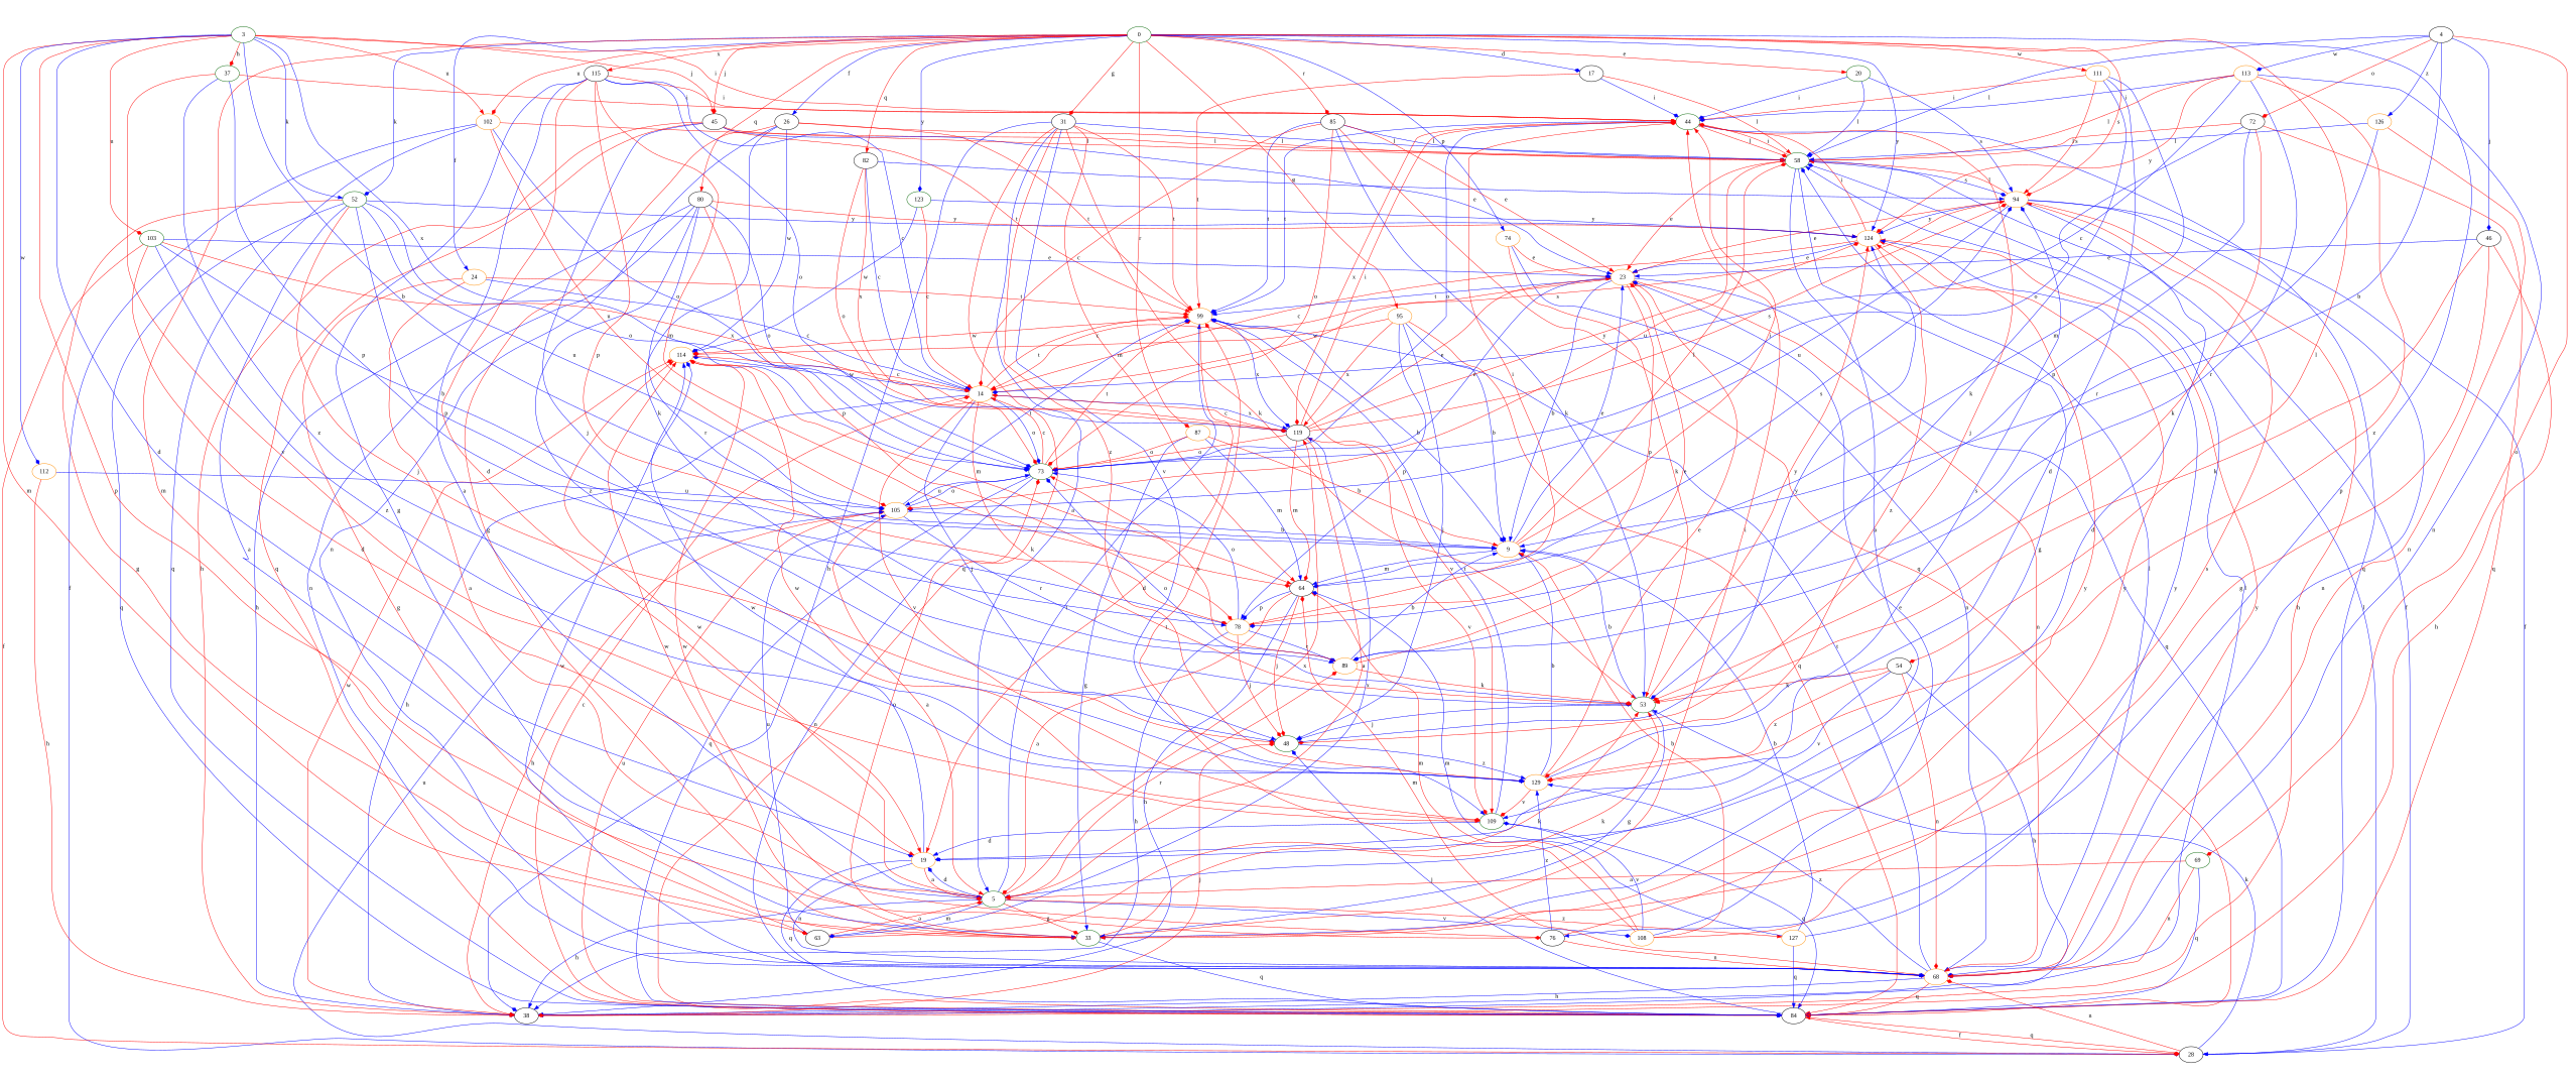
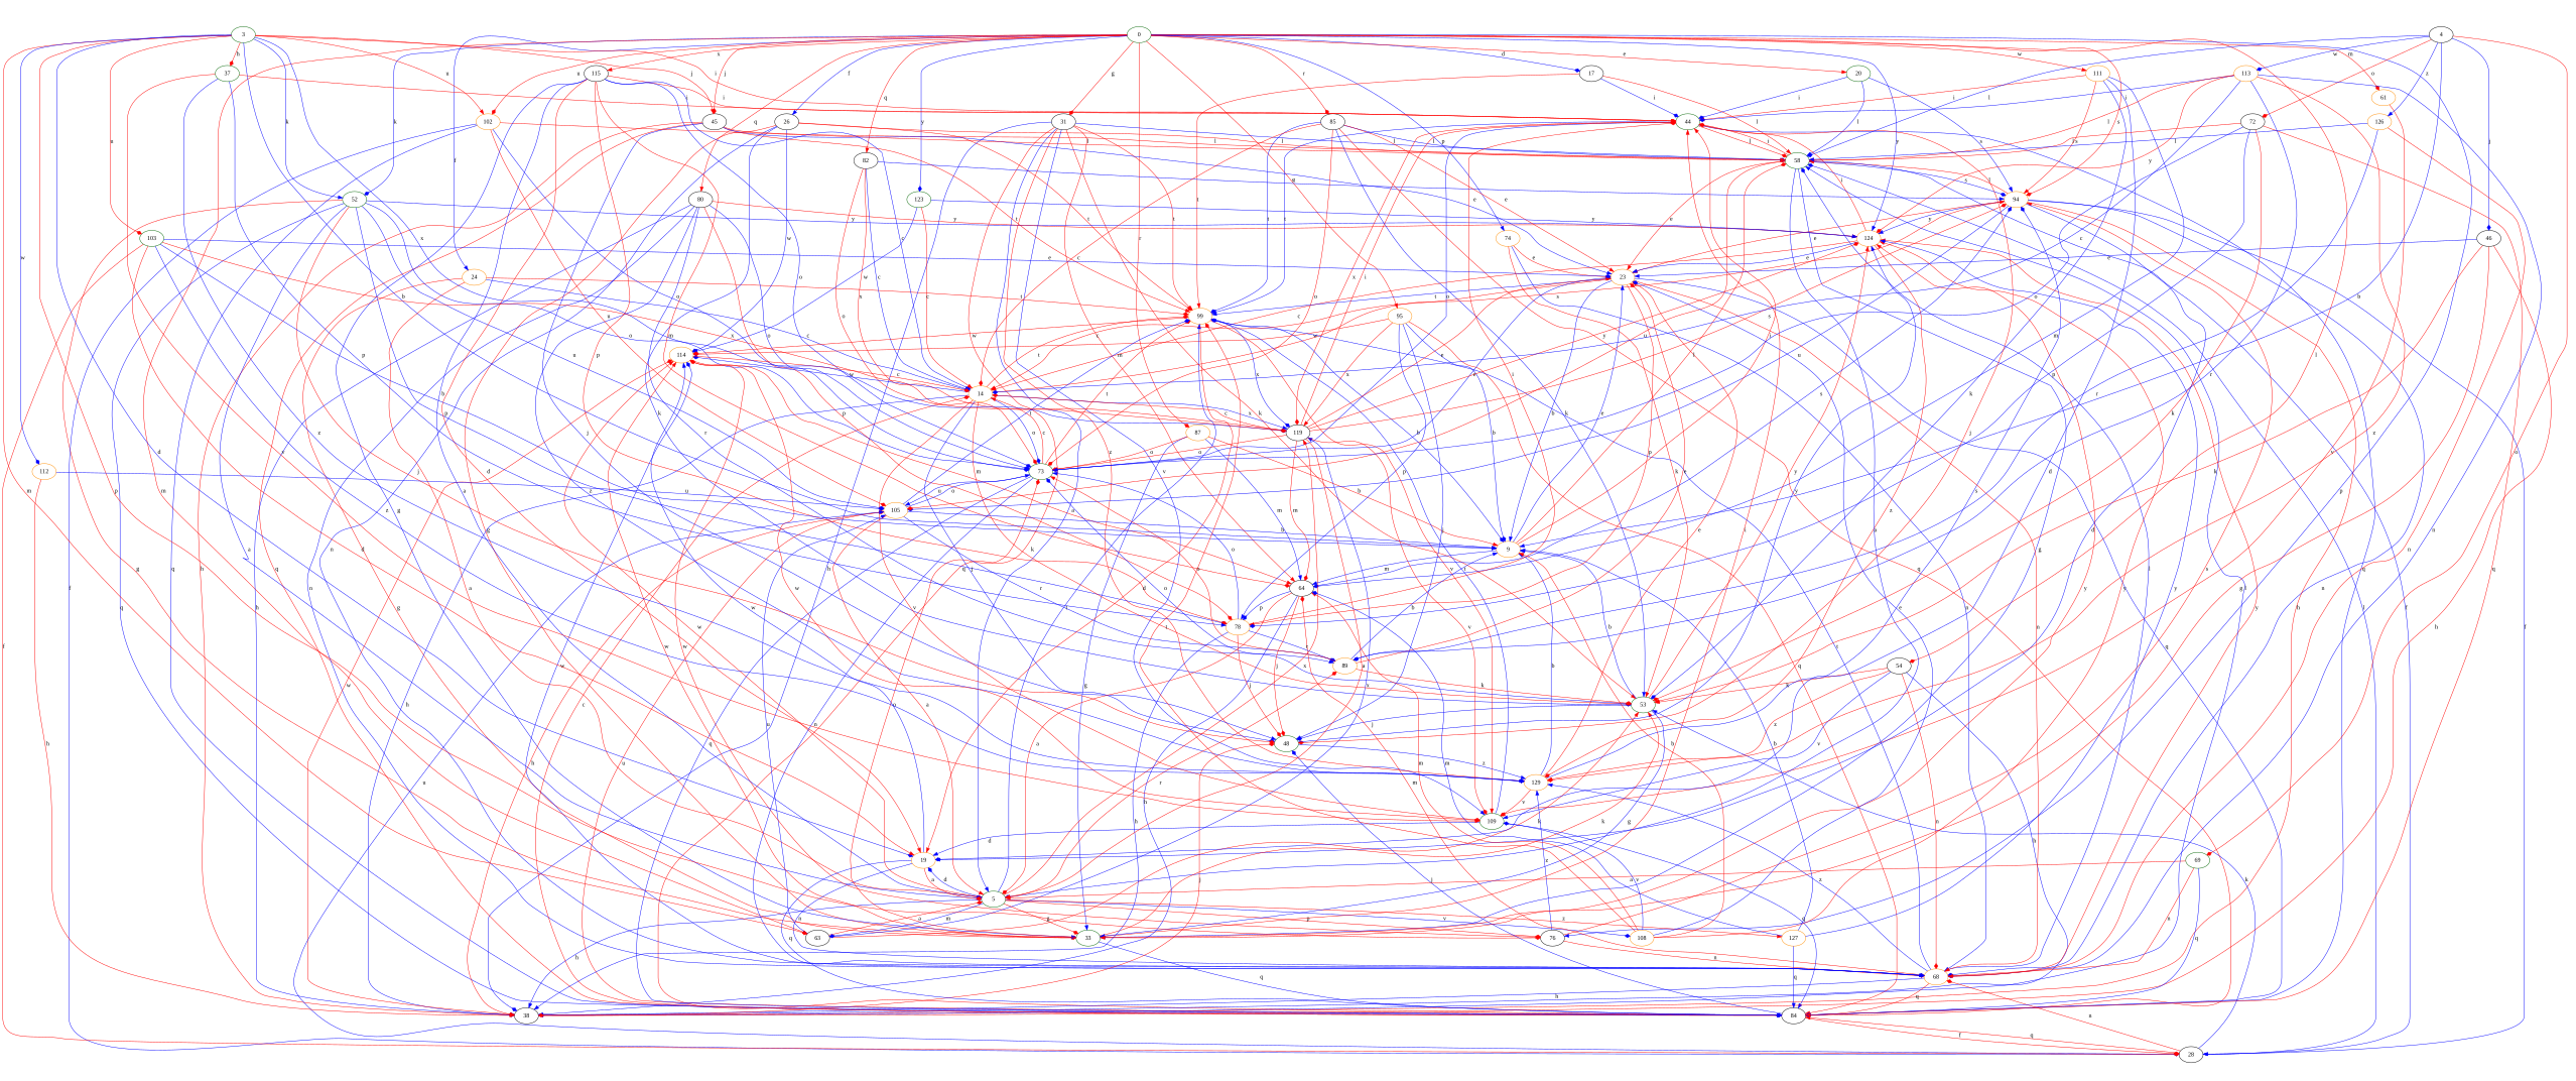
  strict digraph {
    fontname="Liberation Serif"
    node [color=darkorange fontname="Liberation Serif"]
    edge [arrowhead=normal color=red fontname="Liberation Serif"]
    0 [color=darkgreen]
    17 [color=black]
    20 [color=darkgreen]
    24
    26 [color=black]
    31 [color=black]
    45 [color=black]
    52 [color=darkgreen]
    54 [color=black]
+   61
    63 [color=black]
    74
    76 [color=black]
    80 [color=black]
    82 [color=black]
    85 [color=black]
    87
    94
    95
    102
    111
    115 [color=black]
    123 [color=darkgreen]
    124
    44 [color=darkgreen]
    58 [color=darkgreen]
    99
    5 [color=darkgreen]
    33 [color=darkgreen]
    14
    114
    53 [color=darkgreen]
    68
    38 [color=black]
    64 [color=black]
    109 [color=darkgreen]
    84 [color=black]
    129
    23
    48 [color=darkgreen]
    73 [color=darkgreen]
    78
    105
    119 [color=black]
    89
    9
    19
    28 [color=black]
    3 [color=darkgreen]
    37 [color=darkgreen]
    103 [color=darkgreen]
    112
    4 [color=black]
    46 [color=black]
    69 [color=darkgreen]
    72 [color=black]
    113
    126
    108
    127
    0 -> 17 [arrowhead=diamond color=blue label=d]
    0 -> 20 [label=e]
    0 -> 24 [color=blue label=f]
    0 -> 26 [color=blue label=f]
    0 -> 31 [arrowhead=diamond label=g]
    0 -> 45 [arrowhead=diamond label=j]
    0 -> 52 [arrowhead=diamond color=blue label=k]
    0 -> 54 [arrowhead=diamond label=l]
+   0 -> 61 [arrowhead=diamond label=m]
    0 -> 63 [label=m]
    0 -> 74 [color=blue label=p]
    0 -> 76 [color=blue label=p]
    0 -> 80 [label=q]
    0 -> 82 [label=q]
    0 -> 85 [arrowhead=diamond label=r]
    0 -> 87 [arrowhead=diamond label=r]
    0 -> 94 [arrowhead=diamond label=s]
    0 -> 95 [label=t]
    0 -> 102 [arrowhead=diamond label=u]
    0 -> 111 [label=w]
    0 -> 115 [label=x]
    0 -> 123 [arrowhead=diamond color=blue label=y]
    0 -> 124 [color=blue label=y]
    17 -> 44 [arrowhead=diamond color=blue label=i]
    17 -> 58 [label=l]
    17 -> 99 [label=t]
    20 -> 94 [color=blue label=s]
    20 -> 44 [arrowhead=diamond color=blue label=i]
    20 -> 58 [color=blue label=l]
    24 -> 99 [arrowhead=diamond label=t]
    24 -> 5 [arrowhead=diamond label=a]
    24 -> 33 [label=g]
    24 -> 14 [arrowhead=diamond color=blue label=c]
    26 -> 58 [arrowhead=diamond label=l]
    26 -> 99 [arrowhead=diamond label=t]
    26 -> 33 [arrowhead=diamond label=g]
    26 -> 114 [arrowhead=diamond color=blue label=w]
    26 -> 53 [arrowhead=diamond color=blue label=k]
    26 -> 68 [arrowhead=diamond color=blue label=n]
    31 -> 58 [color=blue label=l]
    31 -> 99 [label=t]
    31 -> 5 [color=blue label=a]
    31 -> 53 [label=k]
    31 -> 38 [arrowhead=diamond color=blue label=h]
    31 -> 64 [label=m]
    31 -> 109 [color=blue label=v]
    31 -> 84 [label=q]
    31 -> 129 [arrowhead=diamond label=z]
    45 -> 58 [label=l]
    45 -> 99 [label=t]
    45 -> 38 [arrowhead=diamond label=h]
    45 -> 84 [label=q]
    45 -> 23 [color=blue label=e]
    45 -> 48 [arrowhead=diamond color=blue label=j]
    52 -> 124 [color=blue label=y]
    52 -> 5 [color=blue label=a]
    52 -> 33 [arrowhead=diamond label=g]
    52 -> 84 [arrowhead=diamond color=blue label=q]
    52 -> 48 [arrowhead=diamond label=j]
    52 -> 73 [arrowhead=diamond color=blue label=o]
    52 -> 78 [color=blue label=p]
    52 -> 105 [arrowhead=diamond color=blue label=u]
    54 -> 53 [label=k]
    54 -> 68 [arrowhead=diamond label=n]
    54 -> 38 [color=blue label=h]
    54 -> 109 [color=blue label=v]
    54 -> 129 [label=z]
+   61 -> 109 [label=v]
    63 -> 5 [arrowhead=diamond label=a]
    63 -> 53 [label=k]
    63 -> 105 [color=blue label=u]
    63 -> 119 [color=blue label=x]
    74 -> 53 [label=k]
    74 -> 68 [color=blue label=n]
    74 -> 23 [arrowhead=diamond label=e]
    76 -> 94 [label=s]
    76 -> 114 [arrowhead=diamond label=w]
    76 -> 68 [arrowhead=diamond label=n]
    76 -> 129 [color=blue label=z]
    80 -> 124 [label=y]
    80 -> 68 [arrowhead=diamond color=blue label=n]
    80 -> 38 [arrowhead=diamond color=blue label=h]
    80 -> 129 [arrowhead=diamond color=blue label=z]
    80 -> 73 [arrowhead=diamond color=blue label=o]
    80 -> 78 [arrowhead=diamond label=p]
    80 -> 89 [color=blue label=r]
    82 -> 94 [color=blue label=s]
    82 -> 14 [color=blue label=c]
    82 -> 73 [arrowhead=diamond label=o]
    82 -> 119 [label=x]
    85 -> 58 [arrowhead=diamond color=blue label=l]
    85 -> 99 [arrowhead=diamond color=blue label=t]
    85 -> 14 [arrowhead=diamond label=c]
    85 -> 53 [color=blue label=k]
    85 -> 84 [arrowhead=diamond label=q]
    85 -> 23 [label=e]
    85 -> 73 [arrowhead=diamond label=o]
    87 -> 33 [color=blue label=g]
    87 -> 64 [color=blue label=m]
    87 -> 73 [label=o]
    87 -> 9 [label=b]
    94 -> 124 [color=blue label=y]
    94 -> 58 [label=l]
    94 -> 68 [arrowhead=diamond color=blue label=n]
    94 -> 38 [label=h]
    94 -> 23 [label=e]
    94 -> 105 [arrowhead=diamond color=blue label=u]
    94 -> 19 [color=blue label=d]
    94 -> 28 [color=blue label=f]
    95 -> 114 [arrowhead=diamond label=w]
    95 -> 84 [label=q]
    95 -> 48 [color=blue label=j]
    95 -> 78 [color=blue label=p]
    95 -> 119 [label=x]
    95 -> 9 [arrowhead=diamond color=blue label=b]
    102 -> 58 [label=l]
    102 -> 84 [color=blue label=q]
    102 -> 73 [arrowhead=diamond color=blue label=o]
    102 -> 105 [arrowhead=diamond label=u]
    102 -> 28 [arrowhead=diamond color=blue label=f]
    111 -> 94 [label=s]
    111 -> 44 [label=i]
    111 -> 53 [arrowhead=diamond color=blue label=k]
    111 -> 64 [arrowhead=diamond color=blue label=m]
    111 -> 19 [arrowhead=diamond color=blue label=d]
    115 -> 44 [label=i]
    115 -> 5 [color=blue label=a]
    115 -> 33 [color=blue label=g]
    115 -> 14 [arrowhead=diamond color=blue label=c]
    115 -> 64 [arrowhead=diamond label=m]
    115 -> 73 [arrowhead=diamond color=blue label=o]
    115 -> 78 [arrowhead=diamond label=p]
    115 -> 19 [label=d]
    123 -> 124 [color=blue label=y]
    123 -> 14 [label=c]
    123 -> 114 [color=blue label=w]
    124 -> 44 [label=i]
    124 -> 14 [label=c]
    124 -> 129 [arrowhead=diamond label=z]
    124 -> 23 [color=blue label=e]
    44 -> 58 [arrowhead=diamond label=l]
    44 -> 99 [color=blue label=t]
    44 -> 84 [color=blue label=q]
    44 -> 48 [arrowhead=diamond label=j]
    44 -> 73 [arrowhead=diamond color=blue label=o]
    44 -> 119 [arrowhead=diamond label=x]
    58 -> 94 [arrowhead=diamond color=blue label=s]
    58 -> 44 [arrowhead=diamond label=i]
    58 -> 5 [arrowhead=diamond color=blue label=a]
    58 -> 33 [color=blue label=g]
    58 -> 23 [label=e]
    58 -> 105 [arrowhead=diamond label=u]
    58 -> 28 [color=blue label=f]
    99 -> 114 [arrowhead=diamond label=w]
    99 -> 109 [label=v]
    99 -> 119 [arrowhead=diamond color=blue label=x]
    99 -> 9 [arrowhead=diamond color=blue label=b]
    99 -> 19 [label=d]
    5 -> 63 [arrowhead=diamond color=blue label=m]
+   5 -> 76 [arrowhead=diamond label=p]
    5 -> 99 [color=blue label=t]
    5 -> 33 [arrowhead=diamond label=g]
    5 -> 114 [label=w]
    5 -> 38 [color=blue label=h]
    5 -> 119 [label=x]
    5 -> 89 [arrowhead=diamond label=r]
    5 -> 19 [arrowhead=diamond color=blue label=d]
    5 -> 108 [arrowhead=diamond color=blue label=v]
    5 -> 127 [label=z]
    33 -> 124 [label=y]
    33 -> 44 [label=i]
    33 -> 114 [label=w]
    33 -> 53 [label=k]
    33 -> 84 [color=blue label=q]
    33 -> 73 [arrowhead=diamond label=o]
    14 -> 94 [label=s]
    14 -> 99 [arrowhead=diamond label=t]
    14 -> 114 [arrowhead=diamond color=blue label=w]
    14 -> 53 [arrowhead=diamond label=k]
    14 -> 38 [color=blue label=h]
    14 -> 109 [arrowhead=diamond label=v]
    14 -> 48 [color=blue label=j]
    14 -> 73 [arrowhead=diamond color=blue label=o]
    14 -> 119 [color=blue label=x]
    114 -> 14 [arrowhead=diamond label=c]
    114 -> 64 [label=m]
    53 -> 124 [label=y]
    53 -> 33 [color=blue label=g]
    53 -> 48 [arrowhead=diamond color=blue label=j]
    53 -> 73 [arrowhead=diamond color=blue label=o]
    53 -> 9 [color=blue label=b]
    68 -> 124 [label=y]
    68 -> 58 [arrowhead=diamond color=blue label=l]
    68 -> 99 [arrowhead=diamond color=blue label=t]
    68 -> 114 [arrowhead=diamond color=blue label=w]
    68 -> 38 [color=blue label=h]
    68 -> 64 [arrowhead=diamond label=m]
    68 -> 84 [arrowhead=diamond label=q]
    68 -> 129 [color=blue label=z]
    38 -> 58 [color=blue label=l]
    38 -> 114 [arrowhead=diamond label=w]
    38 -> 48 [arrowhead=diamond label=j]
    64 -> 94 [arrowhead=diamond color=blue label=s]
    64 -> 5 [arrowhead=diamond label=a]
    64 -> 38 [color=blue label=h]
    64 -> 48 [arrowhead=diamond label=j]
    64 -> 78 [arrowhead=diamond color=blue label=p]
    109 -> 99 [color=blue label=t]
    109 -> 114 [label=w]
    109 -> 84 [color=blue label=q]
    109 -> 19 [color=blue label=d]
    84 -> 14 [arrowhead=diamond label=c]
    84 -> 48 [arrowhead=diamond color=blue label=j]
    84 -> 105 [arrowhead=diamond label=u]
    84 -> 28 [arrowhead=diamond label=f]
    129 -> 94 [arrowhead=diamond color=blue label=s]
    129 -> 109 [arrowhead=diamond label=v]
    129 -> 23 [label=e]
    129 -> 9 [color=blue label=b]
    23 -> 99 [color=blue label=t]
    23 -> 14 [label=c]
    23 -> 68 [label=n]
    23 -> 84 [color=blue label=q]
    23 -> 78 [label=p]
    23 -> 9 [color=blue label=b]
    48 -> 124 [color=blue label=y]
    48 -> 129 [color=blue label=z]
    73 -> 99 [arrowhead=diamond label=t]
    73 -> 14 [label=c]
    73 -> 68 [color=blue label=n]
    73 -> 84 [arrowhead=diamond color=blue label=q]
    73 -> 23 [arrowhead=diamond color=blue label=e]
    73 -> 105 [color=blue label=u]
    78 -> 44 [arrowhead=diamond label=i]
    78 -> 38 [color=blue label=h]
    78 -> 48 [arrowhead=diamond label=j]
    78 -> 73 [color=blue label=o]
    78 -> 89 [color=blue label=r]
    105 -> 99 [arrowhead=diamond color=blue label=t]
    105 -> 5 [label=a]
    105 -> 38 [label=h]
    105 -> 73 [color=blue label=o]
    105 -> 89 [arrowhead=diamond color=blue label=r]
    105 -> 9 [color=blue label=b]
    119 -> 94 [arrowhead=diamond label=s]
    119 -> 124 [arrowhead=diamond label=y]
    119 -> 44 [arrowhead=diamond label=i]
    119 -> 5 [label=a]
    119 -> 14 [arrowhead=diamond label=c]
    119 -> 64 [arrowhead=diamond label=m]
    119 -> 109 [arrowhead=diamond label=v]
    119 -> 23 [label=e]
    119 -> 73 [arrowhead=diamond label=o]
    89 -> 53 [arrowhead=diamond label=k]
    89 -> 23 [arrowhead=diamond label=e]
    89 -> 73 [label=o]
    89 -> 9 [color=blue label=b]
    9 -> 44 [label=i]
    9 -> 58 [arrowhead=diamond label=l]
    9 -> 64 [color=blue label=m]
    9 -> 23 [color=blue label=e]
    19 -> 5 [arrowhead=diamond label=a]
    19 -> 114 [color=blue label=w]
    19 -> 68 [color=blue label=n]
    19 -> 84 [color=blue label=q]
    28 -> 58 [arrowhead=diamond color=blue label=l]
    28 -> 53 [color=blue label=k]
    28 -> 68 [arrowhead=diamond label=n]
    28 -> 84 [label=q]
    28 -> 105 [color=blue label=u]
    3 -> 45 [label=j]
    3 -> 52 [color=blue label=k]
    3 -> 63 [arrowhead=diamond label=m]
    3 -> 76 [arrowhead=diamond label=p]
    3 -> 102 [label=u]
    3 -> 44 [arrowhead=diamond label=i]
    3 -> 119 [arrowhead=diamond color=blue label=x]
    3 -> 9 [color=blue label=b]
    3 -> 19 [arrowhead=diamond color=blue label=d]
    3 -> 37 [arrowhead=diamond label=h]
    3 -> 103 [arrowhead=diamond label=u]
    3 -> 112 [arrowhead=diamond color=blue label=w]
    37 -> 44 [label=i]
    37 -> 109 [label=v]
    37 -> 129 [color=blue label=z]
    37 -> 78 [color=blue label=p]
    103 -> 129 [arrowhead=diamond color=blue label=z]
    103 -> 23 [arrowhead=diamond color=blue label=e]
    103 -> 119 [arrowhead=diamond label=x]
    103 -> 9 [color=blue label=b]
    103 -> 19 [label=d]
    103 -> 28 [arrowhead=diamond label=f]
    112 -> 38 [label=h]
    112 -> 105 [arrowhead=diamond color=blue label=u]
    4 -> 58 [arrowhead=diamond color=blue label=l]
    4 -> 9 [color=blue label=b]
    4 -> 46 [arrowhead=diamond color=blue label=j]
    4 -> 69 [arrowhead=diamond label=o]
    4 -> 72 [arrowhead=diamond label=o]
    4 -> 113 [arrowhead=diamond color=blue label=w]
    4 -> 126 [color=blue label=z]
    46 -> 33 [label=g]
    46 -> 53 [label=k]
    46 -> 38 [arrowhead=diamond label=h]
    46 -> 23 [color=blue label=e]
    69 -> 5 [label=a]
    69 -> 68 [arrowhead=diamond label=n]
    69 -> 84 [arrowhead=diamond color=blue label=q]
    72 -> 58 [label=l]
    72 -> 53 [arrowhead=diamond label=k]
    72 -> 84 [label=q]
    72 -> 73 [color=blue label=o]
    72 -> 78 [arrowhead=diamond color=blue label=p]
    113 -> 124 [arrowhead=diamond label=y]
    113 -> 44 [arrowhead=diamond color=blue label=i]
    113 -> 58 [arrowhead=diamond label=l]
    113 -> 14 [arrowhead=diamond color=blue label=c]
    113 -> 68 [arrowhead=diamond color=blue label=n]
    113 -> 129 [arrowhead=diamond label=z]
    113 -> 89 [color=blue label=r]
    126 -> 58 [color=blue label=l]
    126 -> 68 [label=n]
    126 -> 89 [arrowhead=diamond color=blue label=r]
    108 -> 124 [label=y]
    108 -> 99 [arrowhead=diamond label=t]
    108 -> 64 [label=m]
    108 -> 109 [arrowhead=diamond color=blue label=v]
    108 -> 23 [arrowhead=diamond color=blue label=e]
    108 -> 9 [label=b]
    127 -> 124 [color=blue label=y]
    127 -> 64 [arrowhead=diamond color=blue label=m]
    127 -> 84 [color=blue label=q]
    127 -> 9 [color=blue label=b]
  }
